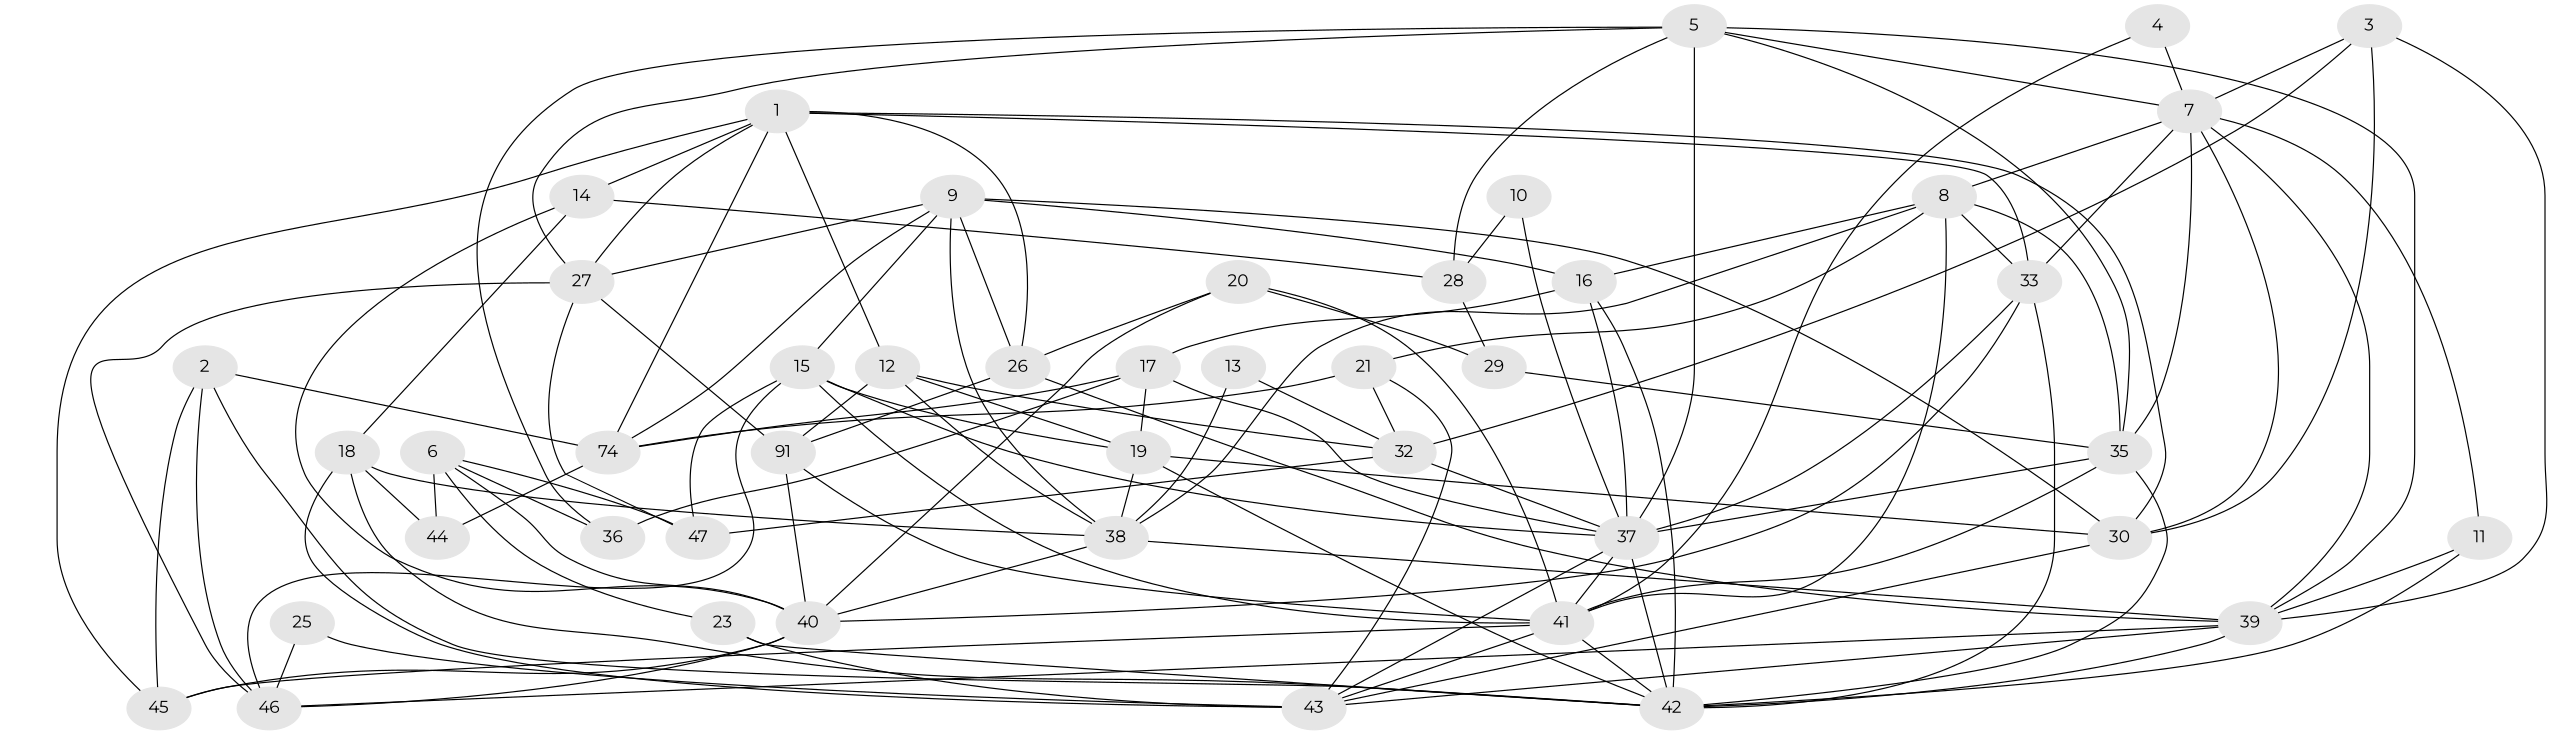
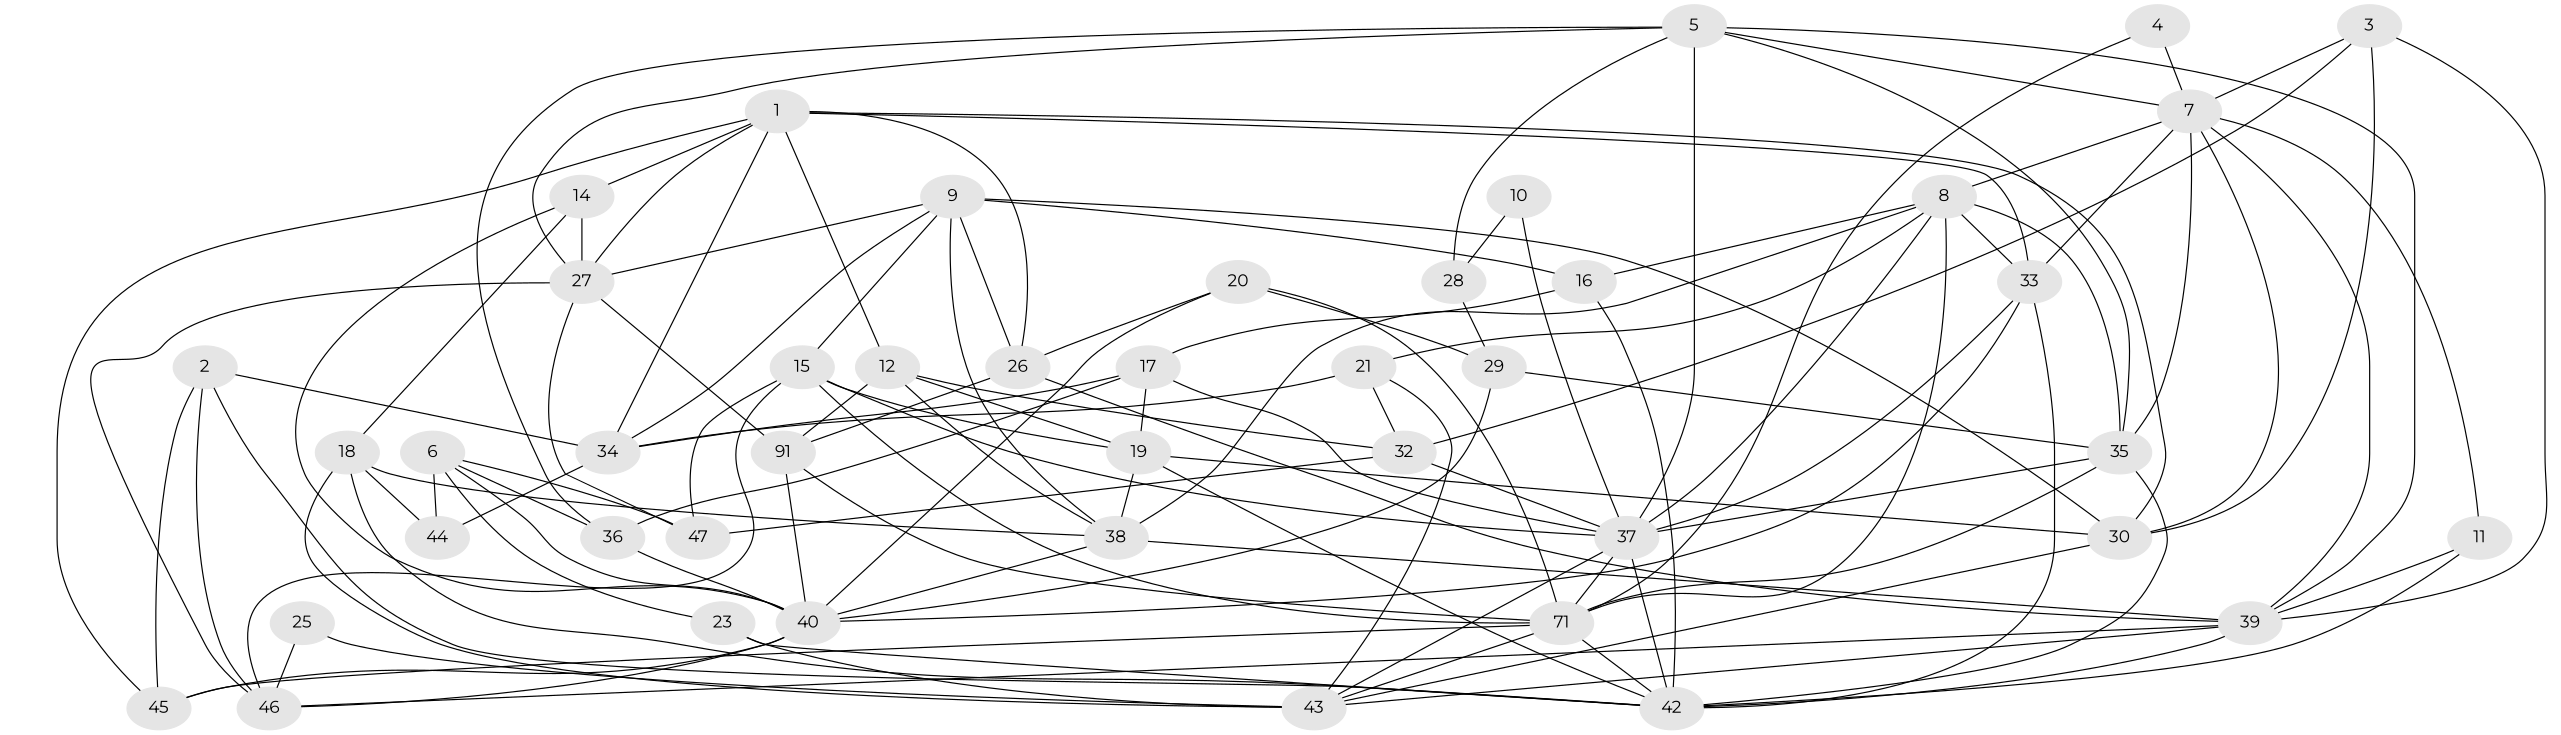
  graph {
    fontname=Montserrat
    node [color=gray90 fontname=Montserrat style=filled]
    edge [fontname=Montserrat weight=1.0]
    1
    12
    14
    26
    27
    30
    33
-   34 [label=74]
+   34
    45
    32
    38
    19
    n13 [label=91]
    28
    40
    18
    39
    46
    47
    43
    42
    37
    44
    2
    3
    7
    35
    8
    11
    4
-   41
+   41 [label=71]
    5
    36
    29
    6
    23
    16
    21
    17
    9
    15
    10
-   13
    20
    25
    1 -- 12
    1 -- 14
    1 -- 26
    1 -- 27
    1 -- 30
    1 -- 33
    1 -- 34
    1 -- 45
    12 -- 32
    12 -- 38
    12 -- 19
    12 -- n13
-   14 -- 28
+   14 -- 27
    14 -- 40
    14 -- 18
    26 -- n13
    26 -- 39
    27 -- n13
    27 -- 46
    27 -- 47
    30 -- 43
    33 -- 40
    33 -- 42 [weight=2.0]
    33 -- 37
    34 -- 44
    32 -- 47
    32 -- 37 [weight=2.0]
    38 -- 40
    38 -- 39
    19 -- 30
    19 -- 38
    19 -- 42 [weight=2.0]
    n13 -- 40
    n13 -- 41
    28 -- 29
    40 -- 45
    40 -- 46
    18 -- 38
    18 -- 43
    18 -- 42
    18 -- 44
    39 -- 46
    39 -- 43
    39 -- 42
    37 -- 43
    37 -- 42
    37 -- 41
    2 -- 34
    2 -- 45
    2 -- 46
    2 -- 42
    3 -- 30
    3 -- 32
    3 -- 39
    3 -- 7
    7 -- 30
    7 -- 33
    7 -- 39
    7 -- 35
    7 -- 8
    7 -- 11
    35 -- 42
    35 -- 37
    35 -- 41
    8 -- 33 [weight=2.0]
    8 -- 38
    8 -- 35
    8 -- 41
    8 -- 16
    8 -- 21
    11 -- 39
    11 -- 42
    4 -- 7
    4 -- 41
    41 -- 45
    41 -- 43
    41 -- 42
    5 -- 27
    5 -- 28
    5 -- 39
    5 -- 37
    5 -- 7
    5 -- 35
    5 -- 36
+   36 -- 40
+   29 -- 40
    29 -- 35
    6 -- 40
    6 -- 47
    6 -- 44
    6 -- 36
    6 -- 23
    23 -- 43
    23 -- 42
    16 -- 42
-   16 -- 37
+   8 -- 37
    16 -- 17
    21 -- 34
    21 -- 32
    21 -- 43
    17 -- 34
    17 -- 19
    17 -- 37
    17 -- 36
    9 -- 26
    9 -- 27
    9 -- 30
    9 -- 34
    9 -- 38
    9 -- 16
    9 -- 15
    15 -- 19
    15 -- 46
    15 -- 47
    15 -- 37
    15 -- 41
    10 -- 28
    10 -- 37
-   13 -- 32
-   13 -- 38
    20 -- 26
    20 -- 40
    20 -- 41
    20 -- 29
    25 -- 46
    25 -- 43
  }
